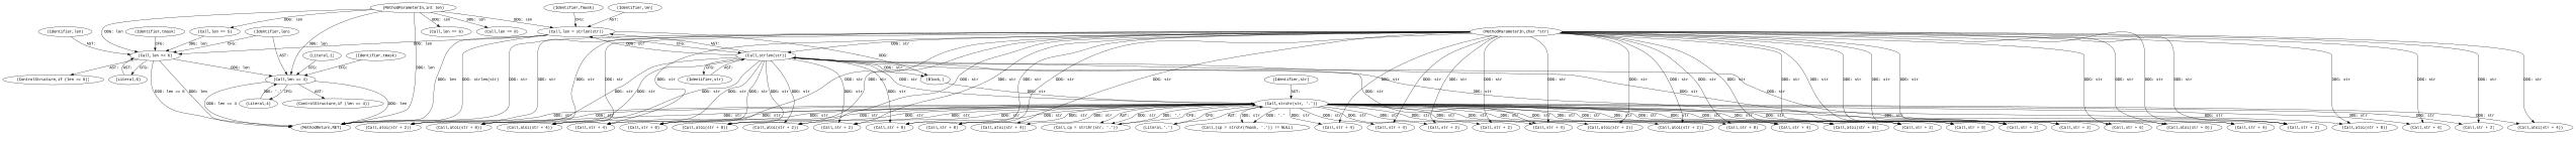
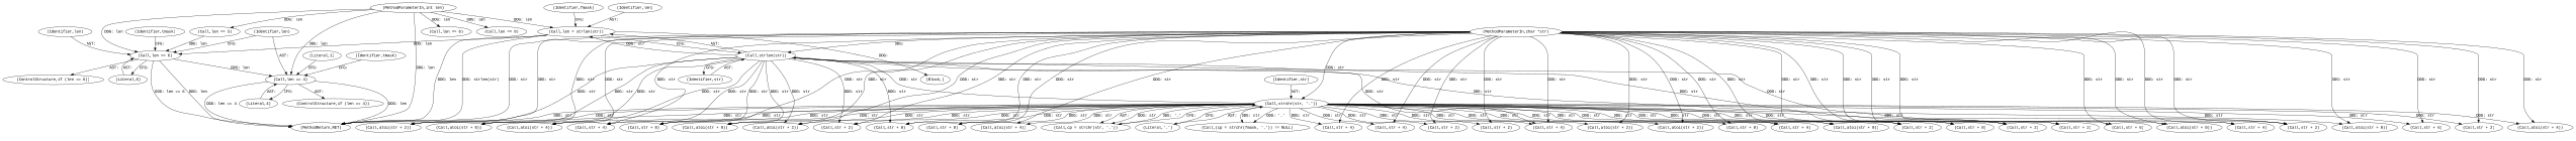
  digraph {
    fontname="Liberation Mono"
    node [fontname="Liberation Mono"]
    edge [fontname="Liberation Mono"]
    n1 [label="(Call,len = strlen(str))"]
    n2 [label="(Call,strlen(str))"]
    n3 [label="(Call,len == 6)"]
    n4 [label="(MethodReturn,RET)"]
    n5 [label="(Block,)"]
    n6 [label="(Call,str + 2)"]
    n7 [label="(Call,atoi(str + 0))"]
    n8 [label="(Call,str + 2)"]
    n9 [label="(Call,str + 4)"]
    n10 [label="(Call,atoi(str + 4))"]
    n11 [label="(Identifier,str)"]
    n12 [label="(Call,str + 2)"]
    n13 [label="(Call,str + 0)"]
    n14 [label="(Call,str + 4)"]
    n15 [label="(Call,atoi(str + 2))"]
    n16 [label="(Call,atoi(str + 2))"]
    n17 [label="(Call,str + 2)"]
    n18 [label="(Call,atoi(str + 0))"]
    n19 [label="(Call,str + 0)"]
    n20 [label="(Call,len == 4)"]
    n21 [label="(Literal,6)"]
    n22 [label="(ControlStructure,if (len == 6))"]
    n23 [label="(Call,strchr(str, '.'))"]
    n24 [label="(Call,atoi(str + 2))"]
    n25 [label="(Call,str + 4)"]
    n26 [label="(Call,atoi(str + 0))"]
    n27 [label="(Call,str + 4)"]
    n28 [label="(Call,str + 0)"]
    n29 [label="(Call,str + 6)"]
    n30 [label="(Call,str + 4)"]
    n31 [label="(Call,str + 0)"]
    n32 [label="(Call,str + 2)"]
    n33 [label="(Call,cp = strchr(str, '.'))"]
    n34 [label="(Call,atoi(str + 4))"]
    n35 [label="(Call,atoi(str + 2))"]
    n36 [label="(Literal,'.')"]
    n37 [label="(Call,str + 6)"]
    n38 [label="(Call,str + 4)"]
    n39 [label="(Call,str + 2)"]
    n40 [label="(Call,atoi(str + 0))"]
    n41 [label="(Call,atoi(str + 0))"]
    n42 [label="(Call,atoi(str + 4))"]
    n43 [label="(Call,str + 2)"]
    n44 [label="(Call,str + 2)"]
    n45 [label="(Call,str + 0)"]
    n46 [label="(Call,(cp = strchr(fmask, '.')) != NULL)"]
    n47 [label="(MethodParameterIn,char *str)"]
    n48 [label="(MethodParameterIn,int len)"]
    n49 [label="(Call,len == 6)"]
    n50 [label="(Call,len == 5)"]
    n51 [label="(Call,len == 8)"]
    n52 [label="(ControlStructure,if (len == 4))"]
    n53 [label="(Literal,4)"]
    n54 [label="(Identifier,tmask)"]
    n55 [label="(Identifier,fmask)"]
    n56 [label="(Identifier,tmask)"]
    n57 [label="(Identifier,len)"]
    n58 [label="(Identifier,len)"]
    n59 [label="(Identifier,str)"]
    n60 [label="(Identifier,len)"]
    n61 [label="(Literal,1)"]
    n1 -> n2 [label="CFG: "]
    n1 -> n3 [label="DDG: len"]
    n1 -> n4 [label="DDG: len"]
    n1 -> n4 [label="DDG: strlen(str)"]
    n1 -> n5 [label="DDG: "]
    n2 -> n1 [label="AST: "]
    n2 -> n1 [label="DDG: str"]
-   n2 -> n5 [label="DDG: str"]
+   n2 -> n4 [label="DDG: str"]
    n2 -> n6 [label="DDG: str"]
    n2 -> n7 [label="DDG: str"]
    n2 -> n8 [label="DDG: str"]
    n2 -> n9 [label="DDG: str"]
    n2 -> n10 [label="DDG: str"]
    n2 -> n11 [label="CFG: "]
    n2 -> n12 [label="DDG: str"]
    n2 -> n13 [label="DDG: str"]
    n2 -> n14 [label="DDG: str"]
    n2 -> n15 [label="DDG: str"]
    n2 -> n16 [label="DDG: str"]
    n2 -> n17 [label="DDG: str"]
    n2 -> n18 [label="DDG: str"]
    n2 -> n19 [label="DDG: str"]
    n3 -> n4 [label="DDG: len"]
    n3 -> n4 [label="DDG: len == 6"]
    n3 -> n20 [label="DDG: len"]
    n3 -> n21 [label="CFG: "]
    n3 -> n22 [label="AST: "]
    n11 -> n2 [label="AST: "]
    n20 -> n4 [label="DDG: len"]
    n20 -> n4 [label="DDG: len == 4"]
    n20 -> n52 [label="AST: "]
    n20 -> n53 [label="CFG: "]
    n21 -> n3 [label="AST: "]
    n23 -> n2 [label="DDG: str"]
    n23 -> n4 [label="DDG: str"]
    n23 -> n6 [label="DDG: str"]
    n23 -> n7 [label="DDG: str"]
    n23 -> n8 [label="DDG: str"]
    n23 -> n9 [label="DDG: str"]
    n23 -> n10 [label="DDG: str"]
    n23 -> n12 [label="DDG: str"]
    n23 -> n13 [label="DDG: str"]
    n23 -> n14 [label="DDG: str"]
    n23 -> n15 [label="DDG: str"]
    n23 -> n16 [label="DDG: str"]
    n23 -> n17 [label="DDG: str"]
    n23 -> n18 [label="DDG: str"]
    n23 -> n19 [label="DDG: str"]
    n23 -> n24 [label="DDG: str"]
    n23 -> n25 [label="DDG: str"]
    n23 -> n26 [label="DDG: str"]
    n23 -> n27 [label="DDG: str"]
    n23 -> n28 [label="DDG: str"]
    n23 -> n29 [label="DDG: str"]
    n23 -> n30 [label="DDG: str"]
    n23 -> n31 [label="DDG: str"]
    n23 -> n32 [label="DDG: str"]
    n23 -> n33 [label="AST: "]
    n23 -> n33 [label="DDG: str"]
    n23 -> n33 [label="DDG: '.'"]
    n23 -> n34 [label="DDG: str"]
    n23 -> n35 [label="DDG: str"]
    n23 -> n36 [label="CFG: "]
    n23 -> n37 [label="DDG: str"]
    n23 -> n38 [label="DDG: str"]
    n23 -> n39 [label="DDG: str"]
    n23 -> n40 [label="DDG: str"]
    n23 -> n41 [label="DDG: str"]
    n23 -> n42 [label="DDG: str"]
    n23 -> n43 [label="DDG: str"]
    n23 -> n44 [label="DDG: str"]
    n23 -> n45 [label="DDG: str"]
    n23 -> n46 [label="DDG: str"]
    n23 -> n46 [label="DDG: '.'"]
    n33 -> n23 [label="CFG: "]
    n36 -> n23 [label="AST: "]
-   n47 -> n2 [label="DDG: str"]
+   n47 -> n2 [label="DDG: "]
    n47 -> n4 [label="DDG: str"]
    n47 -> n6 [label="DDG: str"]
    n47 -> n7 [label="DDG: str"]
    n47 -> n8 [label="DDG: str"]
    n47 -> n9 [label="DDG: str"]
    n47 -> n10 [label="DDG: str"]
    n47 -> n12 [label="DDG: str"]
    n47 -> n13 [label="DDG: str"]
    n47 -> n14 [label="DDG: str"]
    n47 -> n15 [label="DDG: str"]
    n47 -> n16 [label="DDG: str"]
    n47 -> n17 [label="DDG: str"]
    n47 -> n18 [label="DDG: str"]
    n47 -> n19 [label="DDG: str"]
-   n5 -> n23 [label="DDG: str"]
+   n47 -> n23 [label="DDG: str"]
    n47 -> n24 [label="DDG: str"]
    n47 -> n25 [label="DDG: str"]
    n47 -> n26 [label="DDG: str"]
    n47 -> n27 [label="DDG: str"]
    n47 -> n28 [label="DDG: str"]
    n47 -> n29 [label="DDG: str"]
    n47 -> n30 [label="DDG: str"]
    n47 -> n31 [label="DDG: str"]
    n47 -> n32 [label="DDG: str"]
    n47 -> n34 [label="DDG: str"]
    n47 -> n35 [label="DDG: str"]
    n47 -> n37 [label="DDG: str"]
    n47 -> n38 [label="DDG: str"]
    n47 -> n39 [label="DDG: str"]
    n47 -> n40 [label="DDG: str"]
    n47 -> n41 [label="DDG: str"]
    n47 -> n42 [label="DDG: str"]
    n47 -> n43 [label="DDG: str"]
    n47 -> n44 [label="DDG: str"]
    n47 -> n45 [label="DDG: str"]
    n48 -> n1 [label="DDG: len"]
    n48 -> n3 [label="DDG: len"]
    n48 -> n4 [label="DDG: len"]
    n48 -> n20 [label="DDG: len"]
    n48 -> n49 [label="DDG: len"]
    n48 -> n50 [label="DDG: len"]
    n48 -> n51 [label="DDG: len"]
    n50 -> n3 [label="DDG: len"]
-   n53 -> n20 [label="DDG: '.'"]
+   n53 -> n20 [label="AST: "]
    n54 -> n3 [label="CFG: "]
    n55 -> n1 [label="CFG: "]
    n56 -> n20 [label="CFG: "]
    n57 -> n3 [label="AST: "]
    n58 -> n1 [label="AST: "]
    n59 -> n23 [label="AST: "]
    n60 -> n3 [label="CFG: "]
    n60 -> n20 [label="AST: "]
    n61 -> n20 [label="CFG: "]
  }
